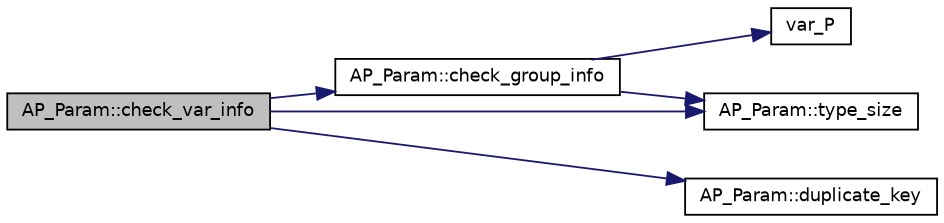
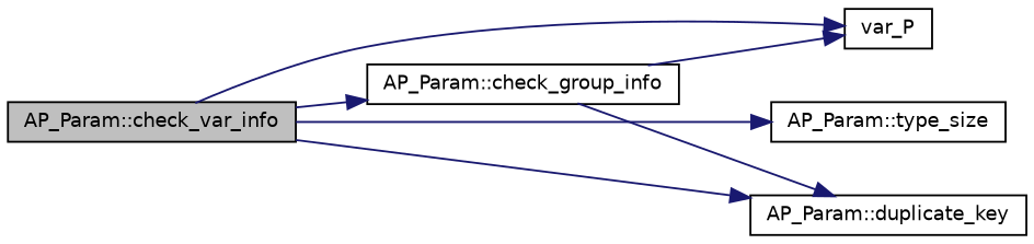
  digraph {
    rankdir=LR
    node [color=black fillcolor=white fontname=Helvetica fontsize=10 shape=record style=filled]
    edge [color=midnightblue fontname=Helvetica fontsize=10 labelfontname=Helvetica labelfontsize=10 style=solid]
    n1 [fillcolor=grey75 fontcolor=black height=0.2 label="AP_Param::check_var_info" width=0.4]
    n2 [height=0.2 label="AP_Param::check_group_info" width=0.4]
    n3 [height=0.2 label=var_P width=0.4]
    n4 [height=0.2 label="AP_Param::type_size" width=0.4]
    n5 [height=0.2 label="AP_Param::duplicate_key" width=0.4]
    n1 -> n2
+   n1 -> n3
    n1 -> n4
    n1 -> n5
    n2 -> n3
-   n2 -> n4
+   n2 -> n5
  }
